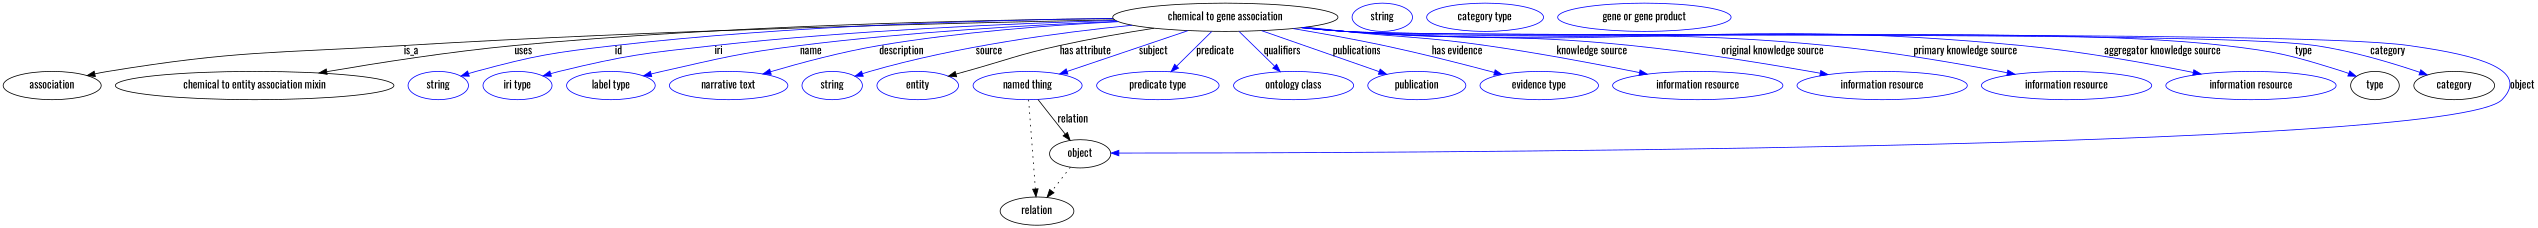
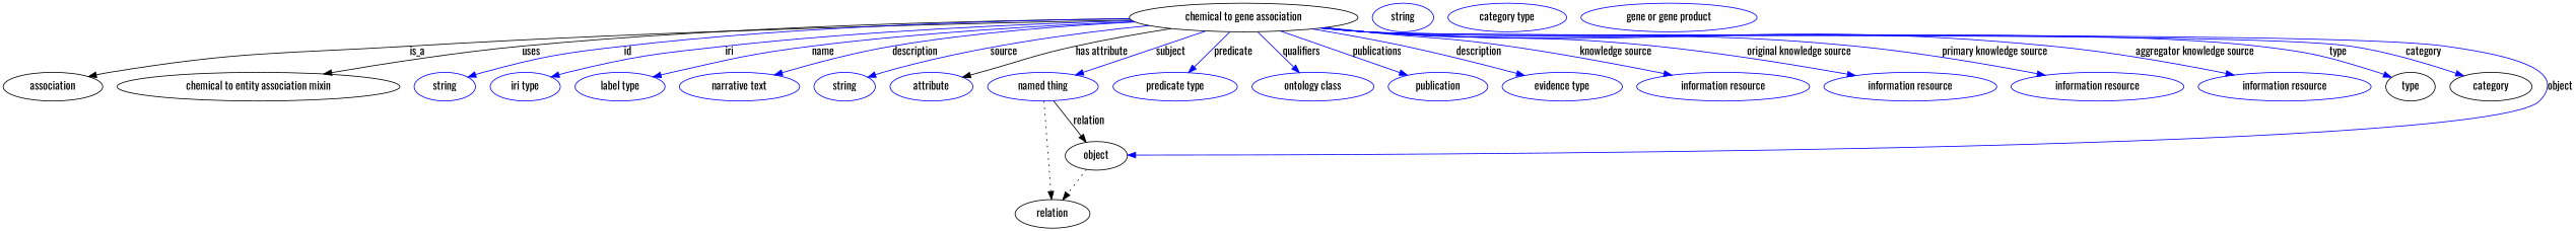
  digraph {
    fontname=Oswald
    node [fontname=Oswald color=blue]
    edge [fontname=Oswald color=blue style=solid]
    n1 [height=0.5 label="chemical to gene association" width=3.9899 color=""]
    association [height=0.5 width=1.7332 color=""]
    "chemical to entity association mixin" [height=0.5 width=4.9287 color=""]
    n4 [height=0.5 label=string width=1.0652]
    n5 [height=0.5 label="iri type" width=1.2277]
    n6 [height=0.5 label="label type" width=1.5707]
    n7 [height=0.5 label="narrative text" width=2.0943]
    n8 [height=0.5 label=string width=1.0652]
-   n9 [height=0.5 label=entity width=1.4443]
+   n9 [height=0.5 label=attribute width=1.4443]
    n10 [height=0.5 label="named thing" width=1.9318]
    n11 [height=0.5 label="predicate type" width=2.1665]
    n12 [height=0.5 label="ontology class" width=2.1304]
    n13 [height=0.5 label=publication width=1.7332]
    n14 [height=0.5 label="evidence type" width=2.0943]
    n15 [height=0.5 label="information resource" width=3.015]
    n16 [height=0.5 label="information resource" width=3.015]
    n17 [height=0.5 label="information resource" width=3.015]
    n18 [height=0.5 label="information resource" width=3.015]
    type [height=0.5 width=0.86659 color=""]
    category [height=0.5 width=1.4263 color=""]
    object [height=0.5 width=1.0832 color=""]
    relation [height=0.5 width=1.2999 color=""]
    n23 [height=0.5 label=string width=1.0652]
    n24 [height=0.5 label="category type" width=2.0762]
    n25 [height=0.5 label="gene or gene product" width=3.0692]
    n1 -> association [label=is_a color="" style=""]
    n1 -> "chemical to entity association mixin" [label=uses color="" style=""]
    n1 -> n4 [label=id]
    n1 -> n5 [label=iri]
    n1 -> n6 [label=name]
    n1 -> n7 [label=description]
    n1 -> n8 [label=source]
    n1 -> n9 [color=black label="has attribute"]
    n1 -> n10 [label=subject]
    n1 -> n11 [label=predicate]
    n1 -> n12 [label=qualifiers]
    n1 -> n13 [label=publications]
-   n1 -> n14 [label="has evidence"]
+   n1 -> n14 [label=description]
    n1 -> n15 [label="knowledge source"]
    n1 -> n16 [label="original knowledge source"]
    n1 -> n17 [label="primary knowledge source"]
    n1 -> n18 [label="aggregator knowledge source"]
    n1 -> type [label=type]
    n1 -> category [label=category]
    n1 -> object [label=object]
    n10 -> object [label=relation color="" style=""]
    n10 -> relation [style=dotted color=""]
    object -> relation [style=dotted color=""]
  }
